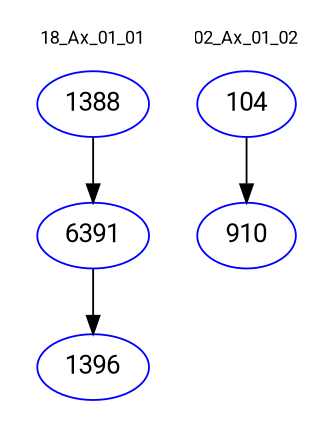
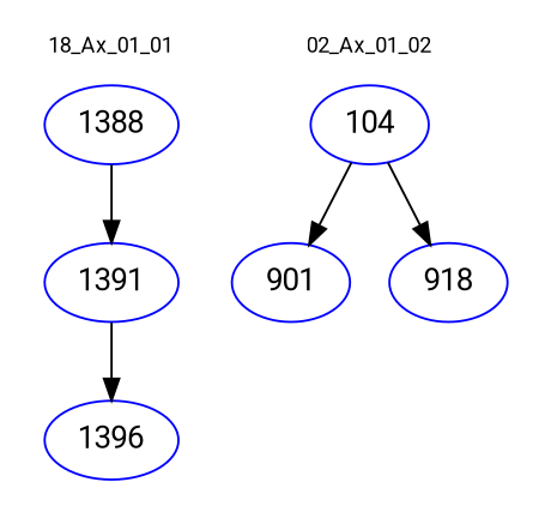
  digraph {
    fontname=Roboto
    node [color=blue fontname=Roboto]
    edge [color=black fontname=Roboto]
-   n1 [label=6391]
+   n1 [label=1391]
    n2 [label=1388]
    n3 [label=1396]
    n4 [label=104]
-   n6 [label=910]
+   n5 [label=901]
+   n6 [label=918]
    subgraph cluster_1 {
      color=white
      fontsize=10
      label="18_Ax_01_01"
      n1
      n2
      n3
    }
    subgraph cluster_2 {
      color=white
      fontsize=10
      label="02_Ax_01_02"
      n4
+     n5
      n6
    }
    n1 -> n3
    n2 -> n1
+   n4 -> n5
    n4 -> n6
  }
